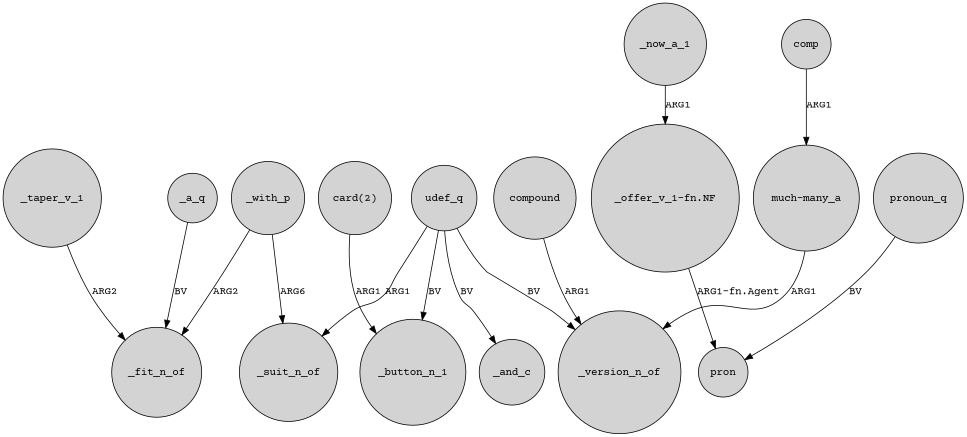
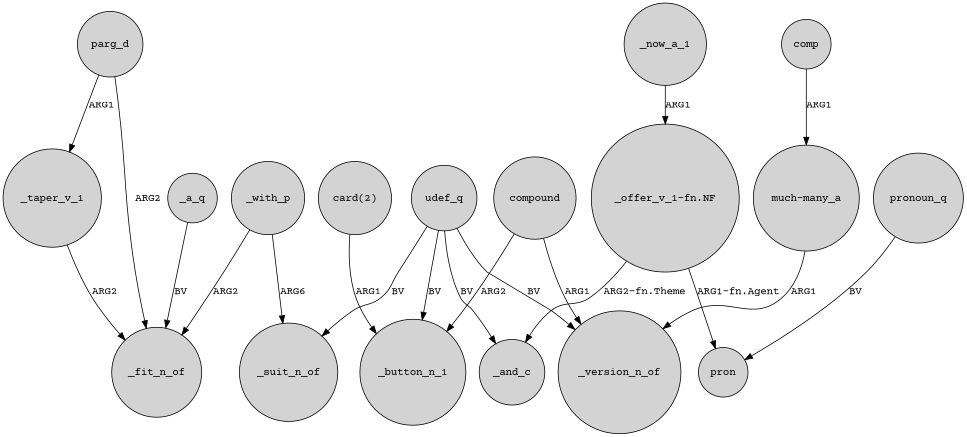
  digraph {
    fontname="Courier Prime"
    node [fontname="Courier Prime" shape=circle style=filled]
    edge [fontname="Courier Prime"]
    "_offer_v_1-fn.NF"
    _and_c
    pron
+   parg_d
    _taper_v_1
    _fit_n_of
    udef_q
    _suit_n_of
    _button_n_1
    _version_n_of
    _with_p
    "card(2)"
    compound
    pronoun_q
    comp
    "much-many_a"
    _a_q
    _now_a_1
+   "_offer_v_1-fn.NF" -> _and_c [label="ARG2-fn.Theme"]
    "_offer_v_1-fn.NF" -> pron [label="ARG1-fn.Agent"]
+   parg_d -> _taper_v_1 [label=ARG1]
+   parg_d -> _fit_n_of [label=ARG2]
    _taper_v_1 -> _fit_n_of [label=ARG2]
    udef_q -> _and_c [label=BV]
-   udef_q -> _suit_n_of [label=ARG1]
+   udef_q -> _suit_n_of [label=BV]
    udef_q -> _button_n_1 [label=BV]
    udef_q -> _version_n_of [label=BV]
    _with_p -> _fit_n_of [label=ARG2]
    _with_p -> _suit_n_of [label=ARG6]
    "card(2)" -> _button_n_1 [label=ARG1]
+   compound -> _button_n_1 [label=ARG2]
    compound -> _version_n_of [label=ARG1]
    pronoun_q -> pron [label=BV]
    comp -> "much-many_a" [label=ARG1]
    "much-many_a" -> _version_n_of [label=ARG1]
    _a_q -> _fit_n_of [label=BV]
    _now_a_1 -> "_offer_v_1-fn.NF" [label=ARG1]
  }
